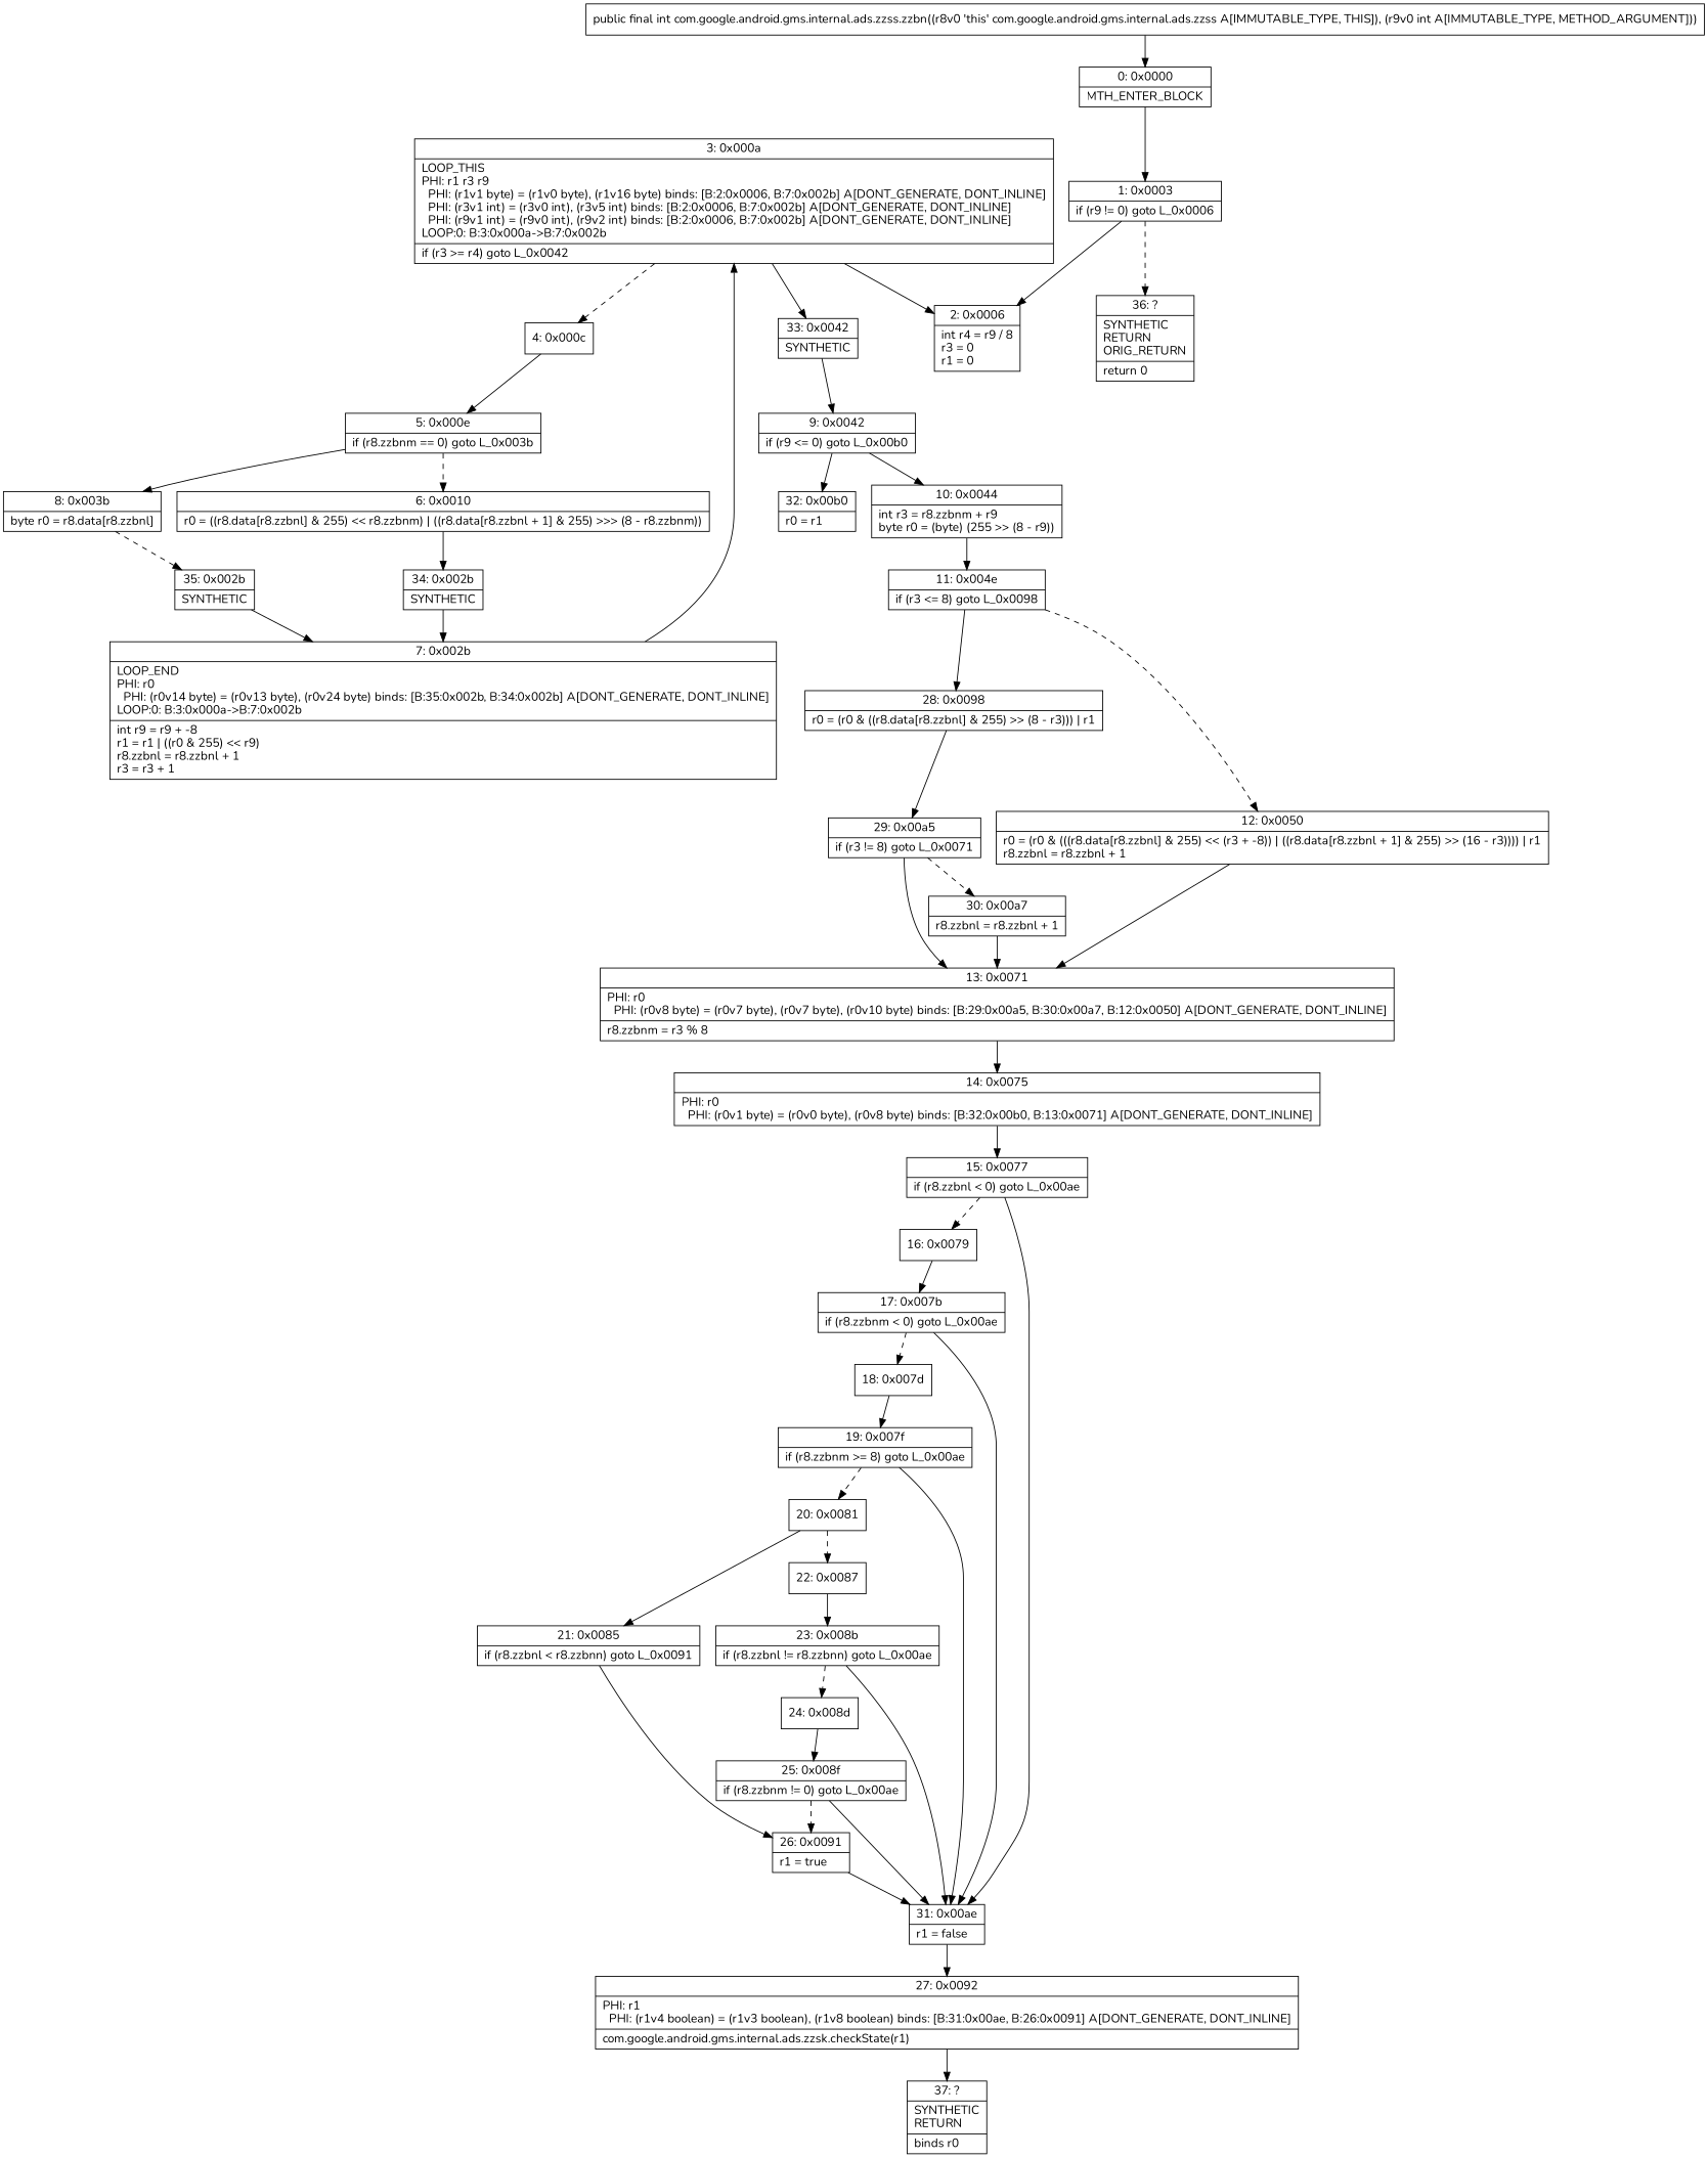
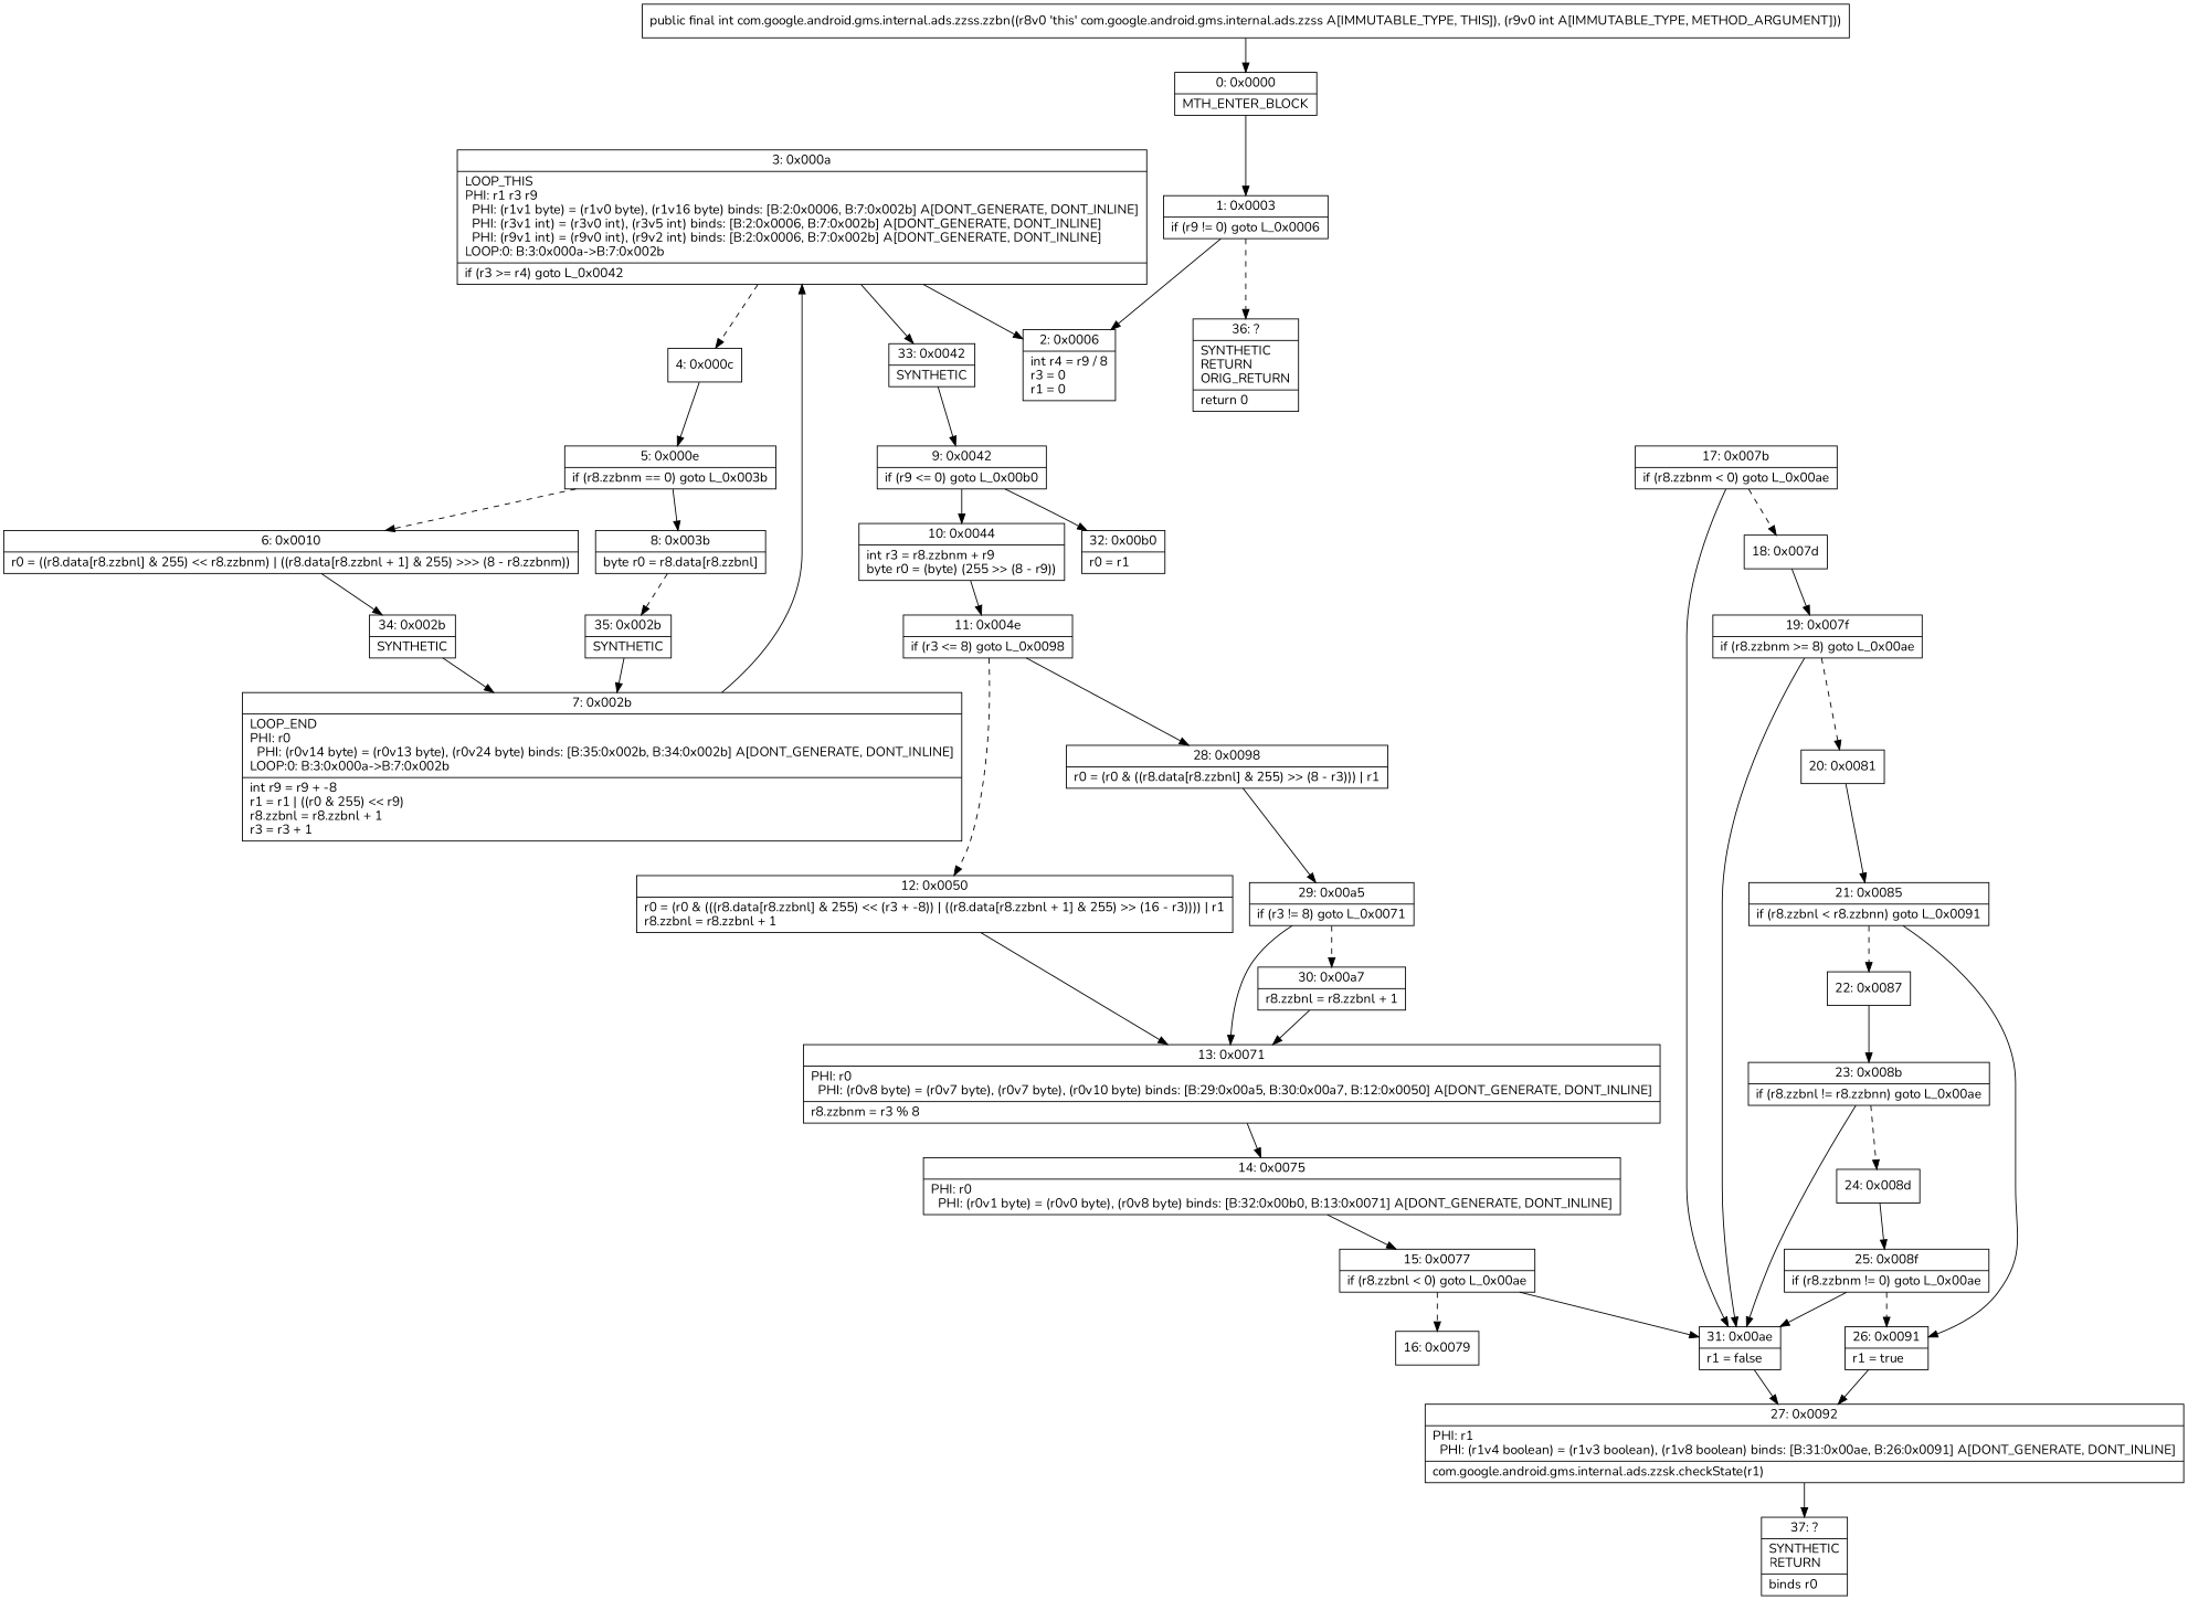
  digraph {
    fontname=Nunito
    node [fontname=Nunito shape=record]
    edge [fontname=Nunito]
    n1 [label="{0\:\ 0x0000|MTH_ENTER_BLOCK\l}"]
    n2 [label="{1\:\ 0x0003|if (r9 != 0) goto L_0x0006\l}"]
    n3 [label="{2\:\ 0x0006|int r4 = r9 \/ 8\lr3 = 0\lr1 = 0\l}"]
    n4 [label="{36\:\ ?|SYNTHETIC\lRETURN\lORIG_RETURN\l|return 0\l}"]
    n5 [label="{3\:\ 0x000a|LOOP_THIS\lPHI: r1 r3 r9 \l  PHI: (r1v1 byte) = (r1v0 byte), (r1v16 byte) binds: [B:2:0x0006, B:7:0x002b] A[DONT_GENERATE, DONT_INLINE]\l  PHI: (r3v1 int) = (r3v0 int), (r3v5 int) binds: [B:2:0x0006, B:7:0x002b] A[DONT_GENERATE, DONT_INLINE]\l  PHI: (r9v1 int) = (r9v0 int), (r9v2 int) binds: [B:2:0x0006, B:7:0x002b] A[DONT_GENERATE, DONT_INLINE]\lLOOP:0: B:3:0x000a\-\>B:7:0x002b\l|if (r3 \>= r4) goto L_0x0042\l}"]
    n6 [label="{4\:\ 0x000c}"]
    n7 [label="{33\:\ 0x0042|SYNTHETIC\l}"]
    n8 [label="{5\:\ 0x000e|if (r8.zzbnm == 0) goto L_0x003b\l}"]
    n9 [label="{9\:\ 0x0042|if (r9 \<= 0) goto L_0x00b0\l}"]
    n10 [label="{6\:\ 0x0010|r0 = ((r8.data[r8.zzbnl] & 255) \<\< r8.zzbnm) \| ((r8.data[r8.zzbnl + 1] & 255) \>\>\> (8 \- r8.zzbnm))\l}"]
    n11 [label="{8\:\ 0x003b|byte r0 = r8.data[r8.zzbnl]\l}"]
    n12 [label="{34\:\ 0x002b|SYNTHETIC\l}"]
    n13 [label="{35\:\ 0x002b|SYNTHETIC\l}"]
    n14 [label="{7\:\ 0x002b|LOOP_END\lPHI: r0 \l  PHI: (r0v14 byte) = (r0v13 byte), (r0v24 byte) binds: [B:35:0x002b, B:34:0x002b] A[DONT_GENERATE, DONT_INLINE]\lLOOP:0: B:3:0x000a\-\>B:7:0x002b\l|int r9 = r9 + \-8\lr1 = r1 \| ((r0 & 255) \<\< r9)\lr8.zzbnl = r8.zzbnl + 1\lr3 = r3 + 1\l}"]
    n15 [label="{10\:\ 0x0044|int r3 = r8.zzbnm + r9\lbyte r0 = (byte) (255 \>\> (8 \- r9))\l}"]
    n16 [label="{32\:\ 0x00b0|r0 = r1\l}"]
    n17 [label="{11\:\ 0x004e|if (r3 \<= 8) goto L_0x0098\l}"]
    n18 [label="{12\:\ 0x0050|r0 = (r0 & (((r8.data[r8.zzbnl] & 255) \<\< (r3 + \-8)) \| ((r8.data[r8.zzbnl + 1] & 255) \>\> (16 \- r3)))) \| r1\lr8.zzbnl = r8.zzbnl + 1\l}"]
    n19 [label="{28\:\ 0x0098|r0 = (r0 & ((r8.data[r8.zzbnl] & 255) \>\> (8 \- r3))) \| r1\l}"]
    n20 [label="{13\:\ 0x0071|PHI: r0 \l  PHI: (r0v8 byte) = (r0v7 byte), (r0v7 byte), (r0v10 byte) binds: [B:29:0x00a5, B:30:0x00a7, B:12:0x0050] A[DONT_GENERATE, DONT_INLINE]\l|r8.zzbnm = r3 % 8\l}"]
    n21 [label="{29\:\ 0x00a5|if (r3 != 8) goto L_0x0071\l}"]
    n22 [label="{14\:\ 0x0075|PHI: r0 \l  PHI: (r0v1 byte) = (r0v0 byte), (r0v8 byte) binds: [B:32:0x00b0, B:13:0x0071] A[DONT_GENERATE, DONT_INLINE]\l}"]
    n23 [label="{15\:\ 0x0077|if (r8.zzbnl \< 0) goto L_0x00ae\l}"]
    n24 [label="{16\:\ 0x0079}"]
    n25 [label="{31\:\ 0x00ae|r1 = false\l}"]
    n26 [label="{17\:\ 0x007b|if (r8.zzbnm \< 0) goto L_0x00ae\l}"]
    n27 [label="{27\:\ 0x0092|PHI: r1 \l  PHI: (r1v4 boolean) = (r1v3 boolean), (r1v8 boolean) binds: [B:31:0x00ae, B:26:0x0091] A[DONT_GENERATE, DONT_INLINE]\l|com.google.android.gms.internal.ads.zzsk.checkState(r1)\l}"]
    n28 [label="{18\:\ 0x007d}"]
    n29 [label="{19\:\ 0x007f|if (r8.zzbnm \>= 8) goto L_0x00ae\l}"]
    n30 [label="{20\:\ 0x0081}"]
    n31 [label="{21\:\ 0x0085|if (r8.zzbnl \< r8.zzbnn) goto L_0x0091\l}"]
    n32 [label="{22\:\ 0x0087}"]
    n33 [label="{26\:\ 0x0091|r1 = true\l}"]
    n34 [label="{23\:\ 0x008b|if (r8.zzbnl != r8.zzbnn) goto L_0x00ae\l}"]
    n35 [label="{24\:\ 0x008d}"]
    n36 [label="{25\:\ 0x008f|if (r8.zzbnm != 0) goto L_0x00ae\l}"]
    n37 [label="{37\:\ ?|SYNTHETIC\lRETURN\l|binds r0\l}"]
    n38 [label="{30\:\ 0x00a7|r8.zzbnl = r8.zzbnl + 1\l}"]
    n39 [label="{public final int com.google.android.gms.internal.ads.zzss.zzbn((r8v0 'this' com.google.android.gms.internal.ads.zzss A[IMMUTABLE_TYPE, THIS]), (r9v0 int A[IMMUTABLE_TYPE, METHOD_ARGUMENT])) }"]
    n1 -> n2
    n2 -> n3
    n2 -> n4 [style=dashed]
    n5 -> n3
    n5 -> n6 [style=dashed]
    n5 -> n7
    n6 -> n8
    n7 -> n9
    n8 -> n10 [style=dashed]
    n8 -> n11
    n9 -> n15 [style=solid]
    n9 -> n16
    n10 -> n12
    n11 -> n13 [style=dashed]
    n12 -> n14
    n13 -> n14
    n14 -> n5
    n15 -> n17
    n17 -> n18 [style=dashed]
    n17 -> n19
    n18 -> n20
    n19 -> n21
    n20 -> n22
    n21 -> n20
    n21 -> n38 [style=dashed]
    n22 -> n23
    n23 -> n24 [style=dashed]
    n23 -> n25
-   n24 -> n26
    n25 -> n27
    n26 -> n25
    n26 -> n28 [style=dashed]
    n27 -> n37
    n28 -> n29
    n29 -> n25
    n29 -> n30 [style=dashed]
    n30 -> n31
-   n30 -> n32 [style=dashed]
+   n31 -> n32 [style=dashed]
    n31 -> n33
    n32 -> n34
-   n33 -> n25
+   n33 -> n27
    n34 -> n25
    n34 -> n35 [style=dashed]
    n35 -> n36
    n36 -> n25
    n36 -> n33 [style=dashed]
    n38 -> n20
    n39 -> n1
  }
